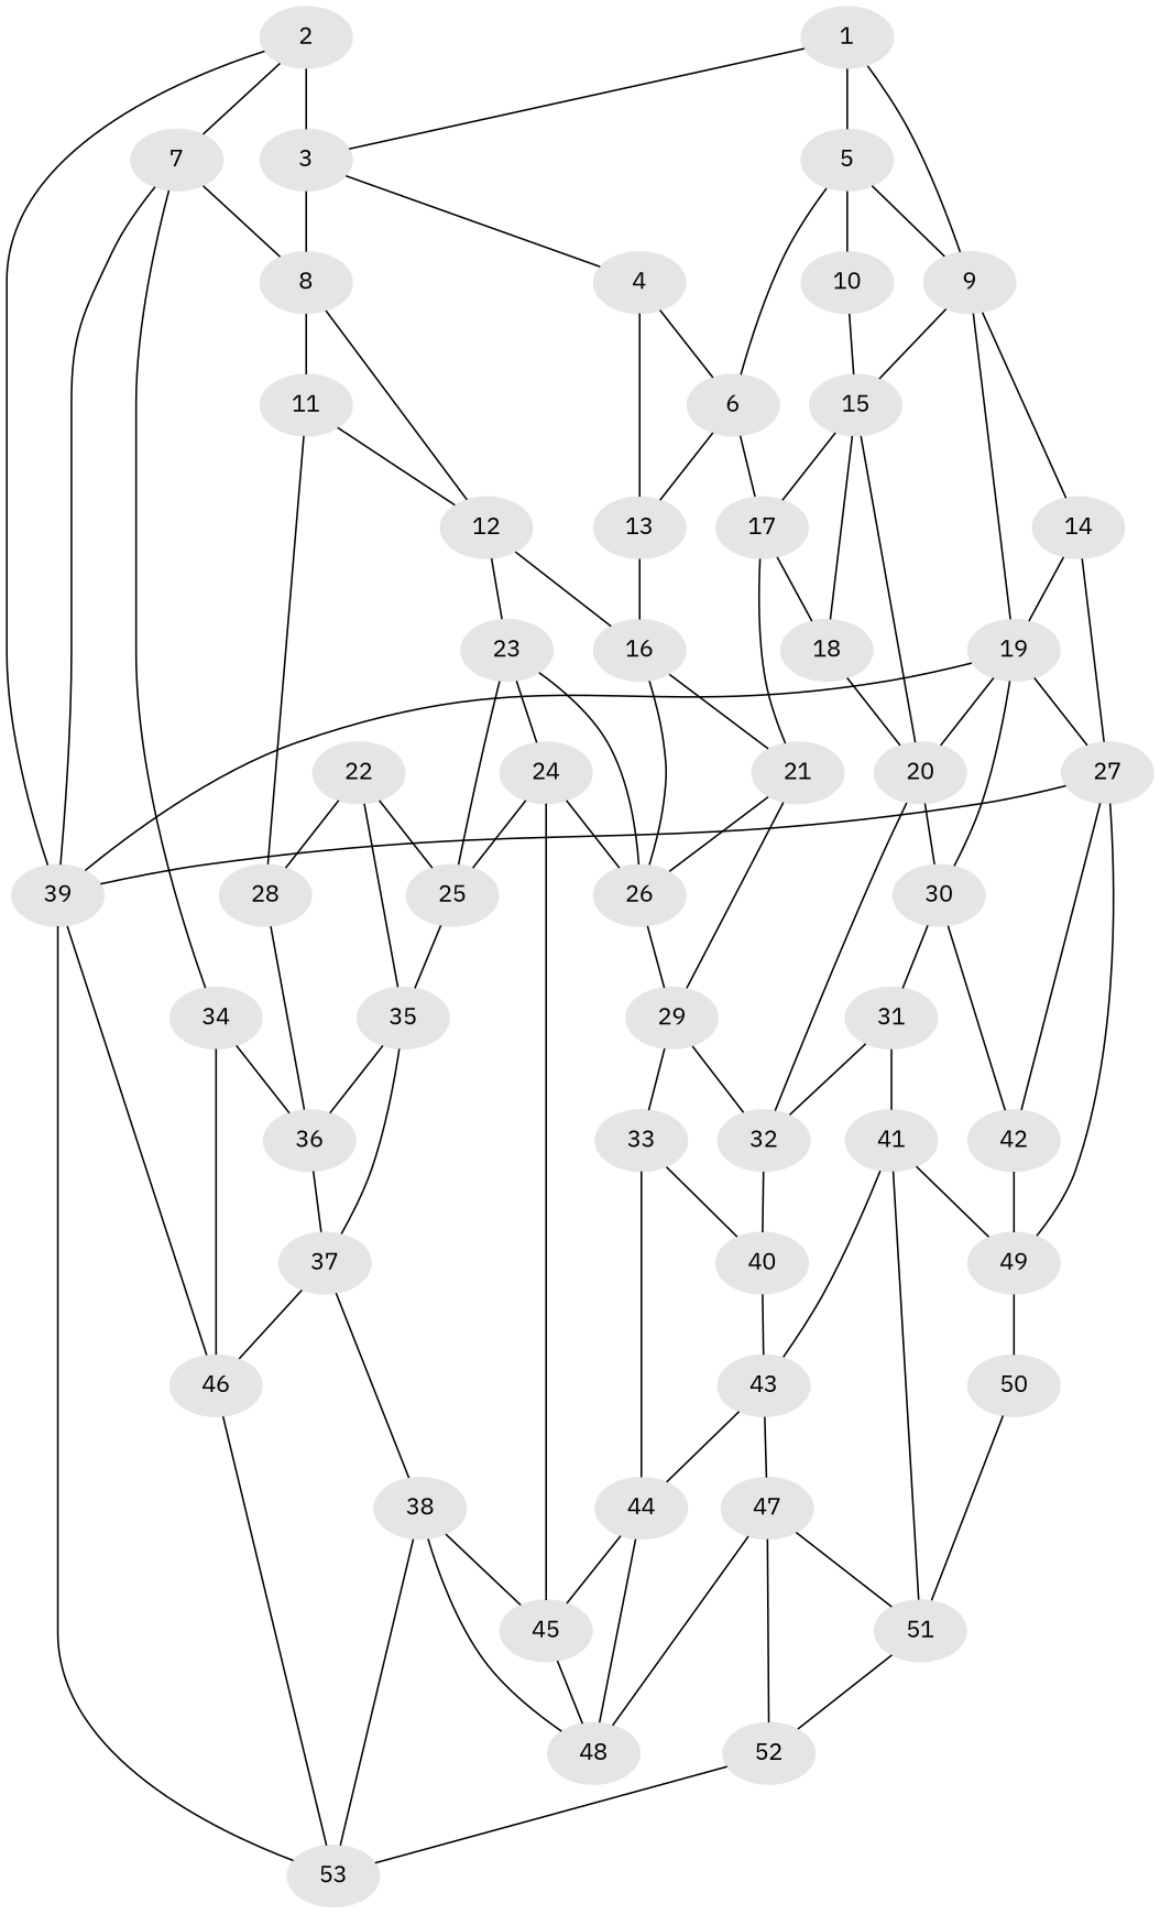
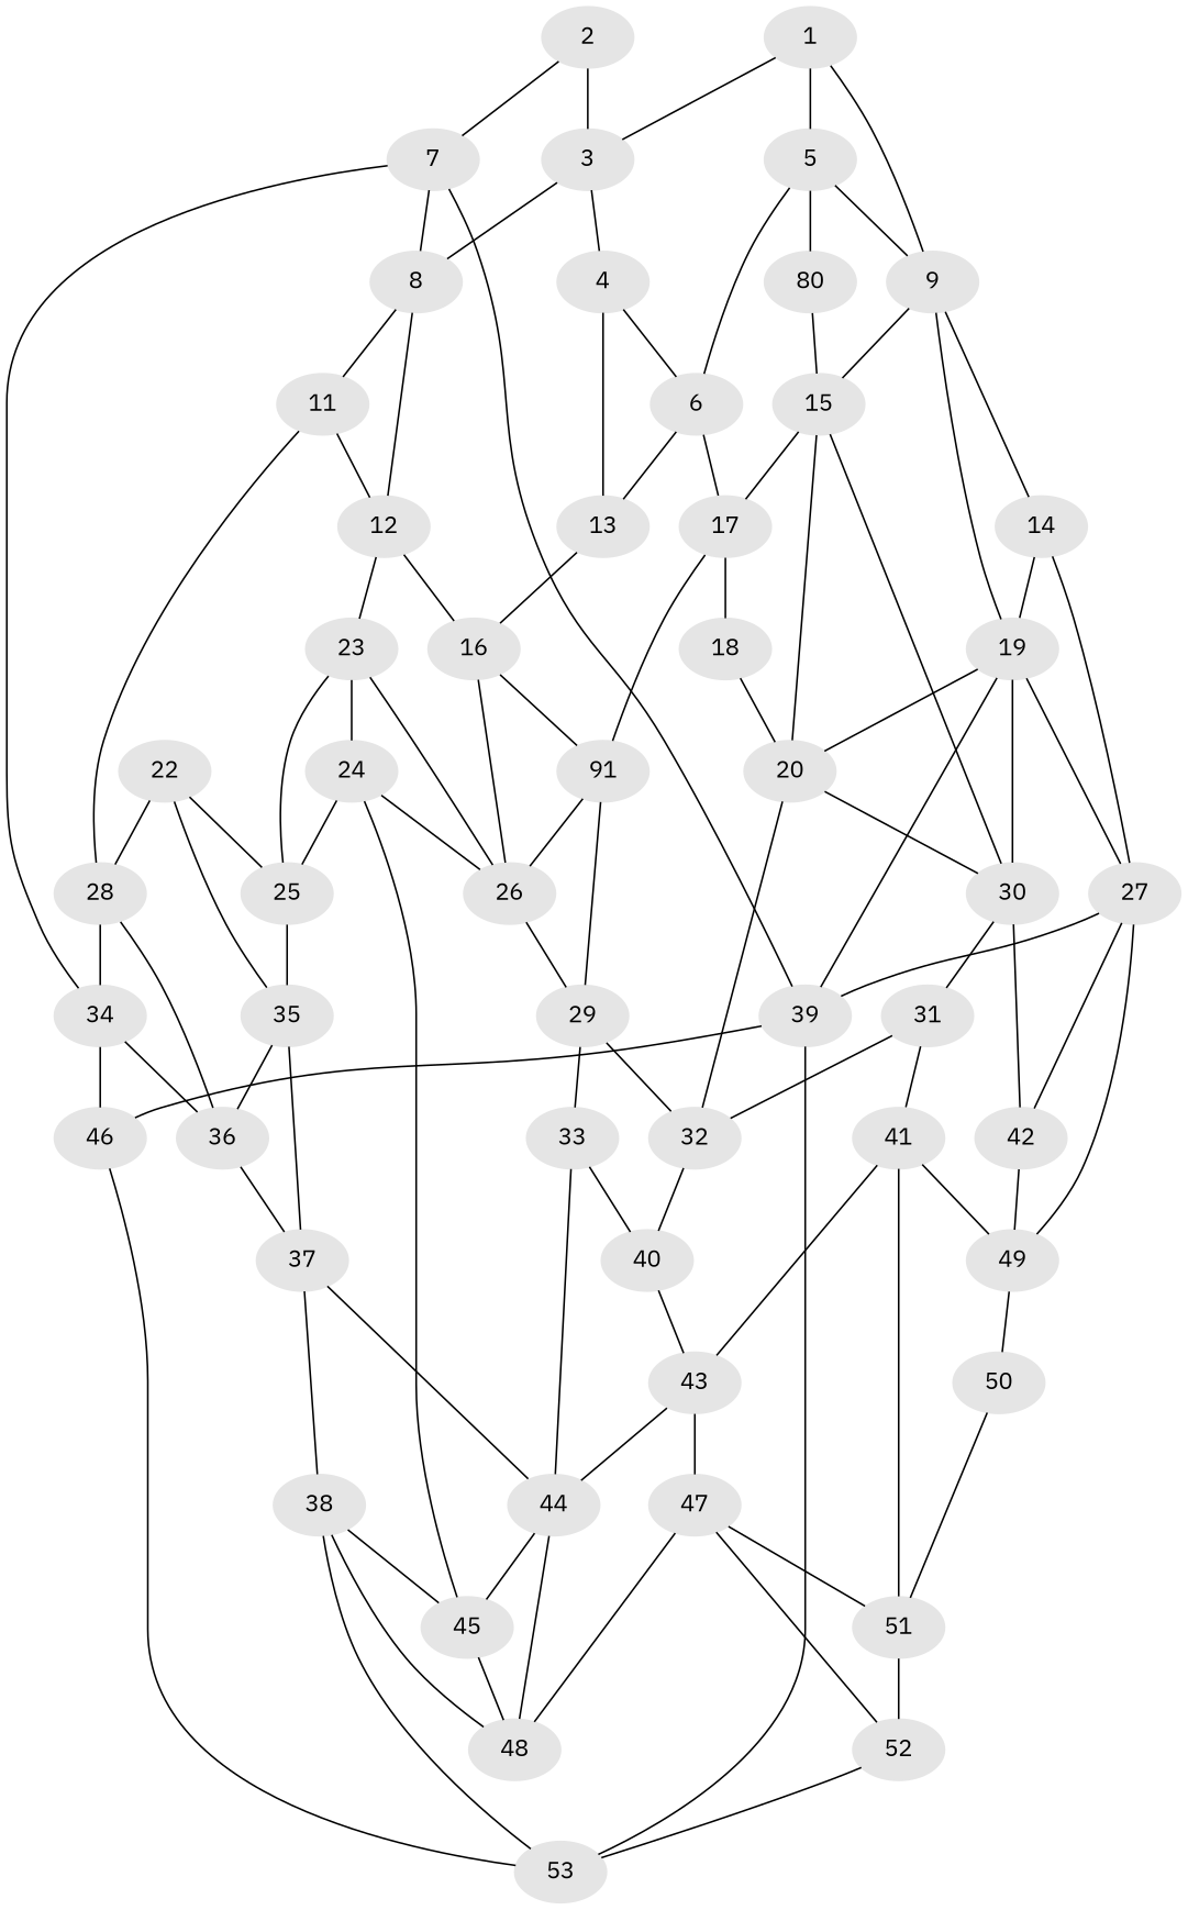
  graph {
    fontname="IBM Plex Sans"
    node [color=gray90 fontname="IBM Plex Sans" style=filled]
    edge [fontname="IBM Plex Sans" weight=1.0]
    1
    3
    5
    9
    4
    8
    6
-   10
+   10 [label=80]
    14
    15
    19
    2
    7
    39
    34
    46
    53
    13
    11
    12
    17
    16
    18
-   21
+   21 [label=91]
    36
    28
    23
    27
    20
    30
    26
    25
    24
    42
    49
    32
    29
    31
    40
    33
    22
    35
    37
    45
    48
    50
    44
    41
    43
    51
    38
    47
    52
    1 -- 3
    1 -- 5
    1 -- 9
    3 -- 4
    3 -- 8
    5 -- 9
    5 -- 6 [weight=2.0]
    5 -- 10 [weight=2.0]
    9 -- 14
    9 -- 15
    9 -- 19
    4 -- 6
    4 -- 13
    8 -- 11
    8 -- 12
    6 -- 13
    6 -- 17
    10 -- 15 [weight=2.0]
    14 -- 19 [weight=2.0]
    14 -- 27
    15 -- 17
-   15 -- 18
+   15 -- 30
    15 -- 20
    19 -- 39
    19 -- 27
    19 -- 20
    19 -- 30
    2 -- 3 [weight=3.0]
    2 -- 7
-   2 -- 39
    7 -- 8
    7 -- 39
    7 -- 34
    39 -- 46
    39 -- 53
    34 -- 46
    34 -- 36
    46 -- 53
    13 -- 16 [weight=2.0]
    11 -- 12
    11 -- 28
    12 -- 16
    12 -- 23
    17 -- 18
    17 -- 21
    16 -- 21
    16 -- 26
    18 -- 20
    21 -- 26
    21 -- 29
    36 -- 37
+   28 -- 34
    28 -- 36
    23 -- 26
    23 -- 25
    23 -- 24
    27 -- 39
    27 -- 42
    27 -- 49
    20 -- 30
    20 -- 32
    30 -- 42
    30 -- 31
    26 -- 29
    25 -- 35
    24 -- 26
    24 -- 25
    24 -- 45
    42 -- 49 [weight=2.0]
    49 -- 50 [weight=2.0]
    32 -- 40 [weight=2.0]
    29 -- 32
    29 -- 33
    31 -- 32
    31 -- 41
    40 -- 43
    33 -- 40
    33 -- 44
    22 -- 28
    22 -- 25
    22 -- 35
    35 -- 36
    35 -- 37
-   37 -- 46
+   37 -- 44
    37 -- 38
    45 -- 48
    50 -- 51 [weight=2.0]
    44 -- 45
    44 -- 48
    41 -- 49
    41 -- 43
    41 -- 51
    43 -- 44
    43 -- 47
    51 -- 52
    38 -- 53
    38 -- 45
    38 -- 48
    47 -- 48
    47 -- 51
    47 -- 52
    52 -- 53
  }
